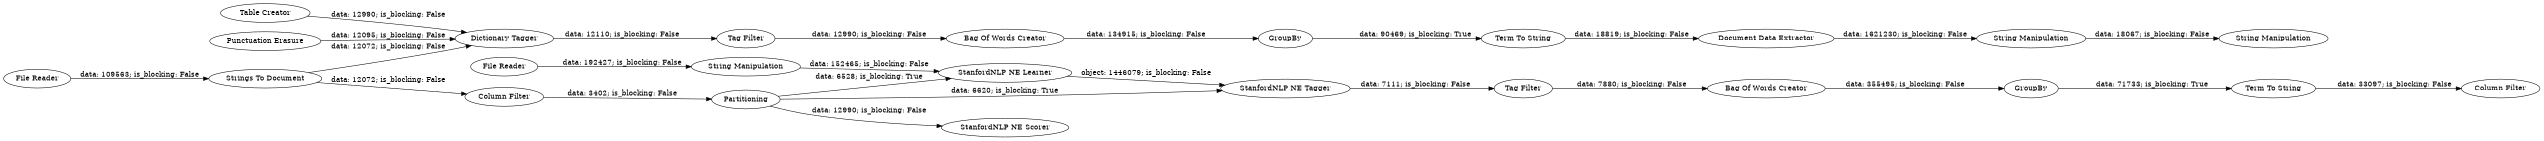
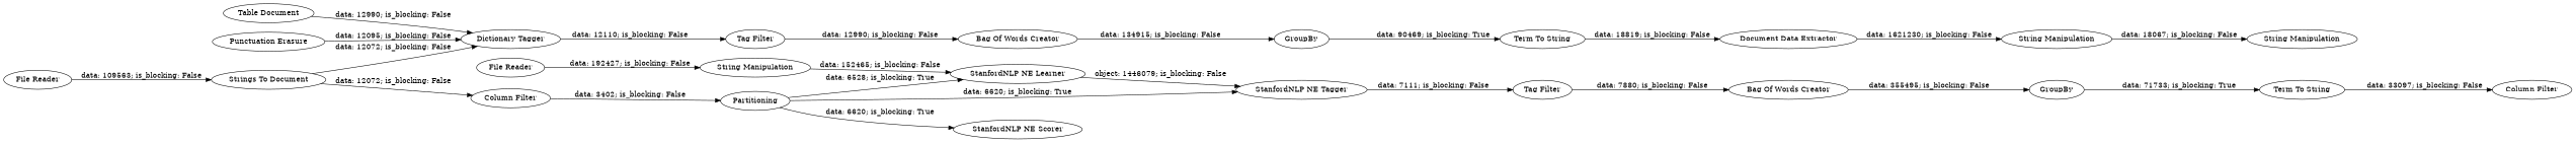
  digraph {
    rankdir=LR
    n1 [label="Bag Of Words Creator"]
    n2 [label=GroupBy]
    n3 [label="Term To String"]
    n4 [label="Column Filter"]
    n5 [label="StanfordNLP NE Tagger"]
    n6 [label="Tag Filter"]
    n7 [label="Tag Filter"]
    n8 [label="Bag Of Words Creator"]
    n9 [label=GroupBy]
    n10 [label="String Manipulation"]
    n11 [label="Term To String"]
    n12 [label="Document Data Extractor"]
    n13 [label="String Manipulation"]
    n14 [label="StanfordNLP NE Learner"]
    n15 [label="StanfordNLP NE Scorer"]
    n16 [label="File Reader"]
    n17 [label="String Manipulation"]
    n18 [label=Partitioning]
    n19 [label="File Reader"]
    n20 [label="Strings To Document"]
    n21 [label="Dictionary Tagger"]
    n22 [label="Column Filter"]
-   n23 [label="Table Creator"]
+   n23 [label="Table Document"]
    n24 [label="Punctuation Erasure"]
    n1 -> n2 [label="data: 355495; is_blocking: False"]
    n2 -> n3 [label="data: 71733; is_blocking: True"]
    n3 -> n4 [label="data: 33097; is_blocking: False"]
    n5 -> n6 [label="data: 7111; is_blocking: False"]
    n6 -> n1 [label="data: 7880; is_blocking: False"]
    n7 -> n8 [label="data: 12990; is_blocking: False"]
    n8 -> n9 [label="data: 134915; is_blocking: False"]
    n9 -> n11 [label="data: 90469; is_blocking: True"]
    n11 -> n12 [label="data: 18819; is_blocking: False"]
    n12 -> n13 [label="data: 1621230; is_blocking: False"]
    n13 -> n10 [label="data: 18067; is_blocking: False"]
    n14 -> n5 [label="object: 1446079; is_blocking: False"]
    n16 -> n17 [label="data: 192427; is_blocking: False"]
    n17 -> n14 [label="data: 152465; is_blocking: False"]
    n18 -> n5 [label="data: 6620; is_blocking: True"]
    n18 -> n14 [label="data: 6528; is_blocking: True"]
-   n18 -> n15 [label="data: 12990; is_blocking: False"]
+   n18 -> n15 [label="data: 6620; is_blocking: True"]
    n19 -> n20 [label="data: 109563; is_blocking: False"]
    n20 -> n21 [label="data: 12072; is_blocking: False"]
    n20 -> n22 [label="data: 12072; is_blocking: False"]
    n21 -> n7 [label="data: 12110; is_blocking: False"]
    n22 -> n18 [label="data: 3402; is_blocking: False"]
    n23 -> n21 [label="data: 12990; is_blocking: False"]
    n24 -> n21 [label="data: 12095; is_blocking: False"]
  }
